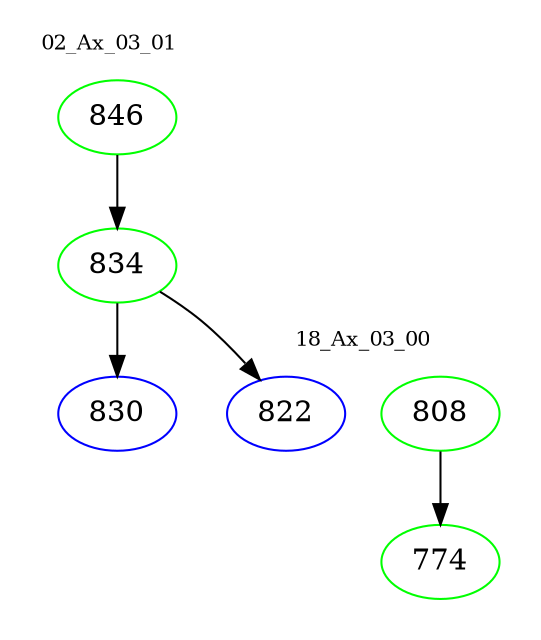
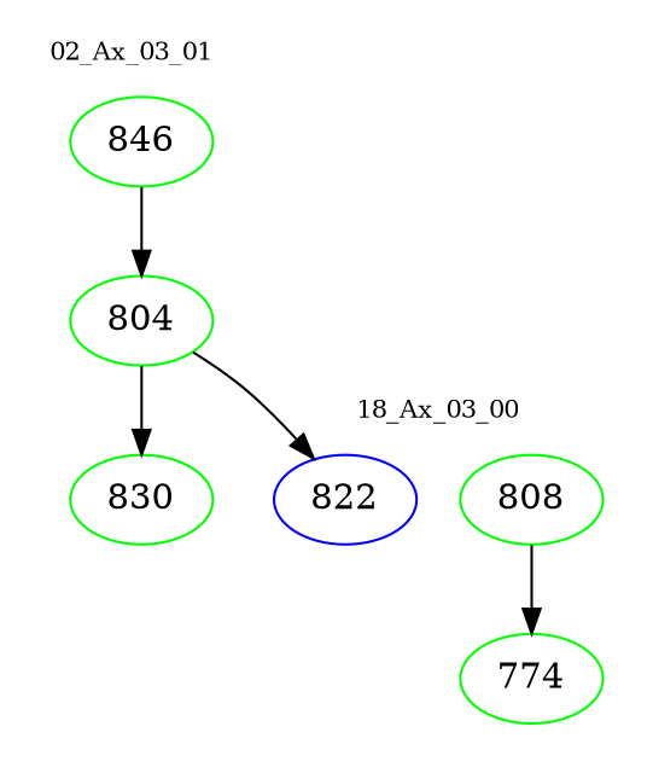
  digraph {
    node [color=green]
    edge [color=black]
    n1 [label=846]
-   n2 [label=834]
-   n3 [color=blue label=830]
+   n2 [label=804]
+   n3 [label=830]
    n4 [label=808]
    n5 [label=774]
    n6 [color=blue label=822]
    subgraph cluster_1 {
      color=white
      fontsize=10
      label="02_Ax_03_01"
      n1
      n2
      n3
    }
    subgraph cluster_2 {
      color=white
      fontsize=10
      label="18_Ax_03_00"
      n4
      n5
      n6
    }
    n1 -> n2
    n2 -> n3
    n2 -> n6
    n4 -> n5
  }
